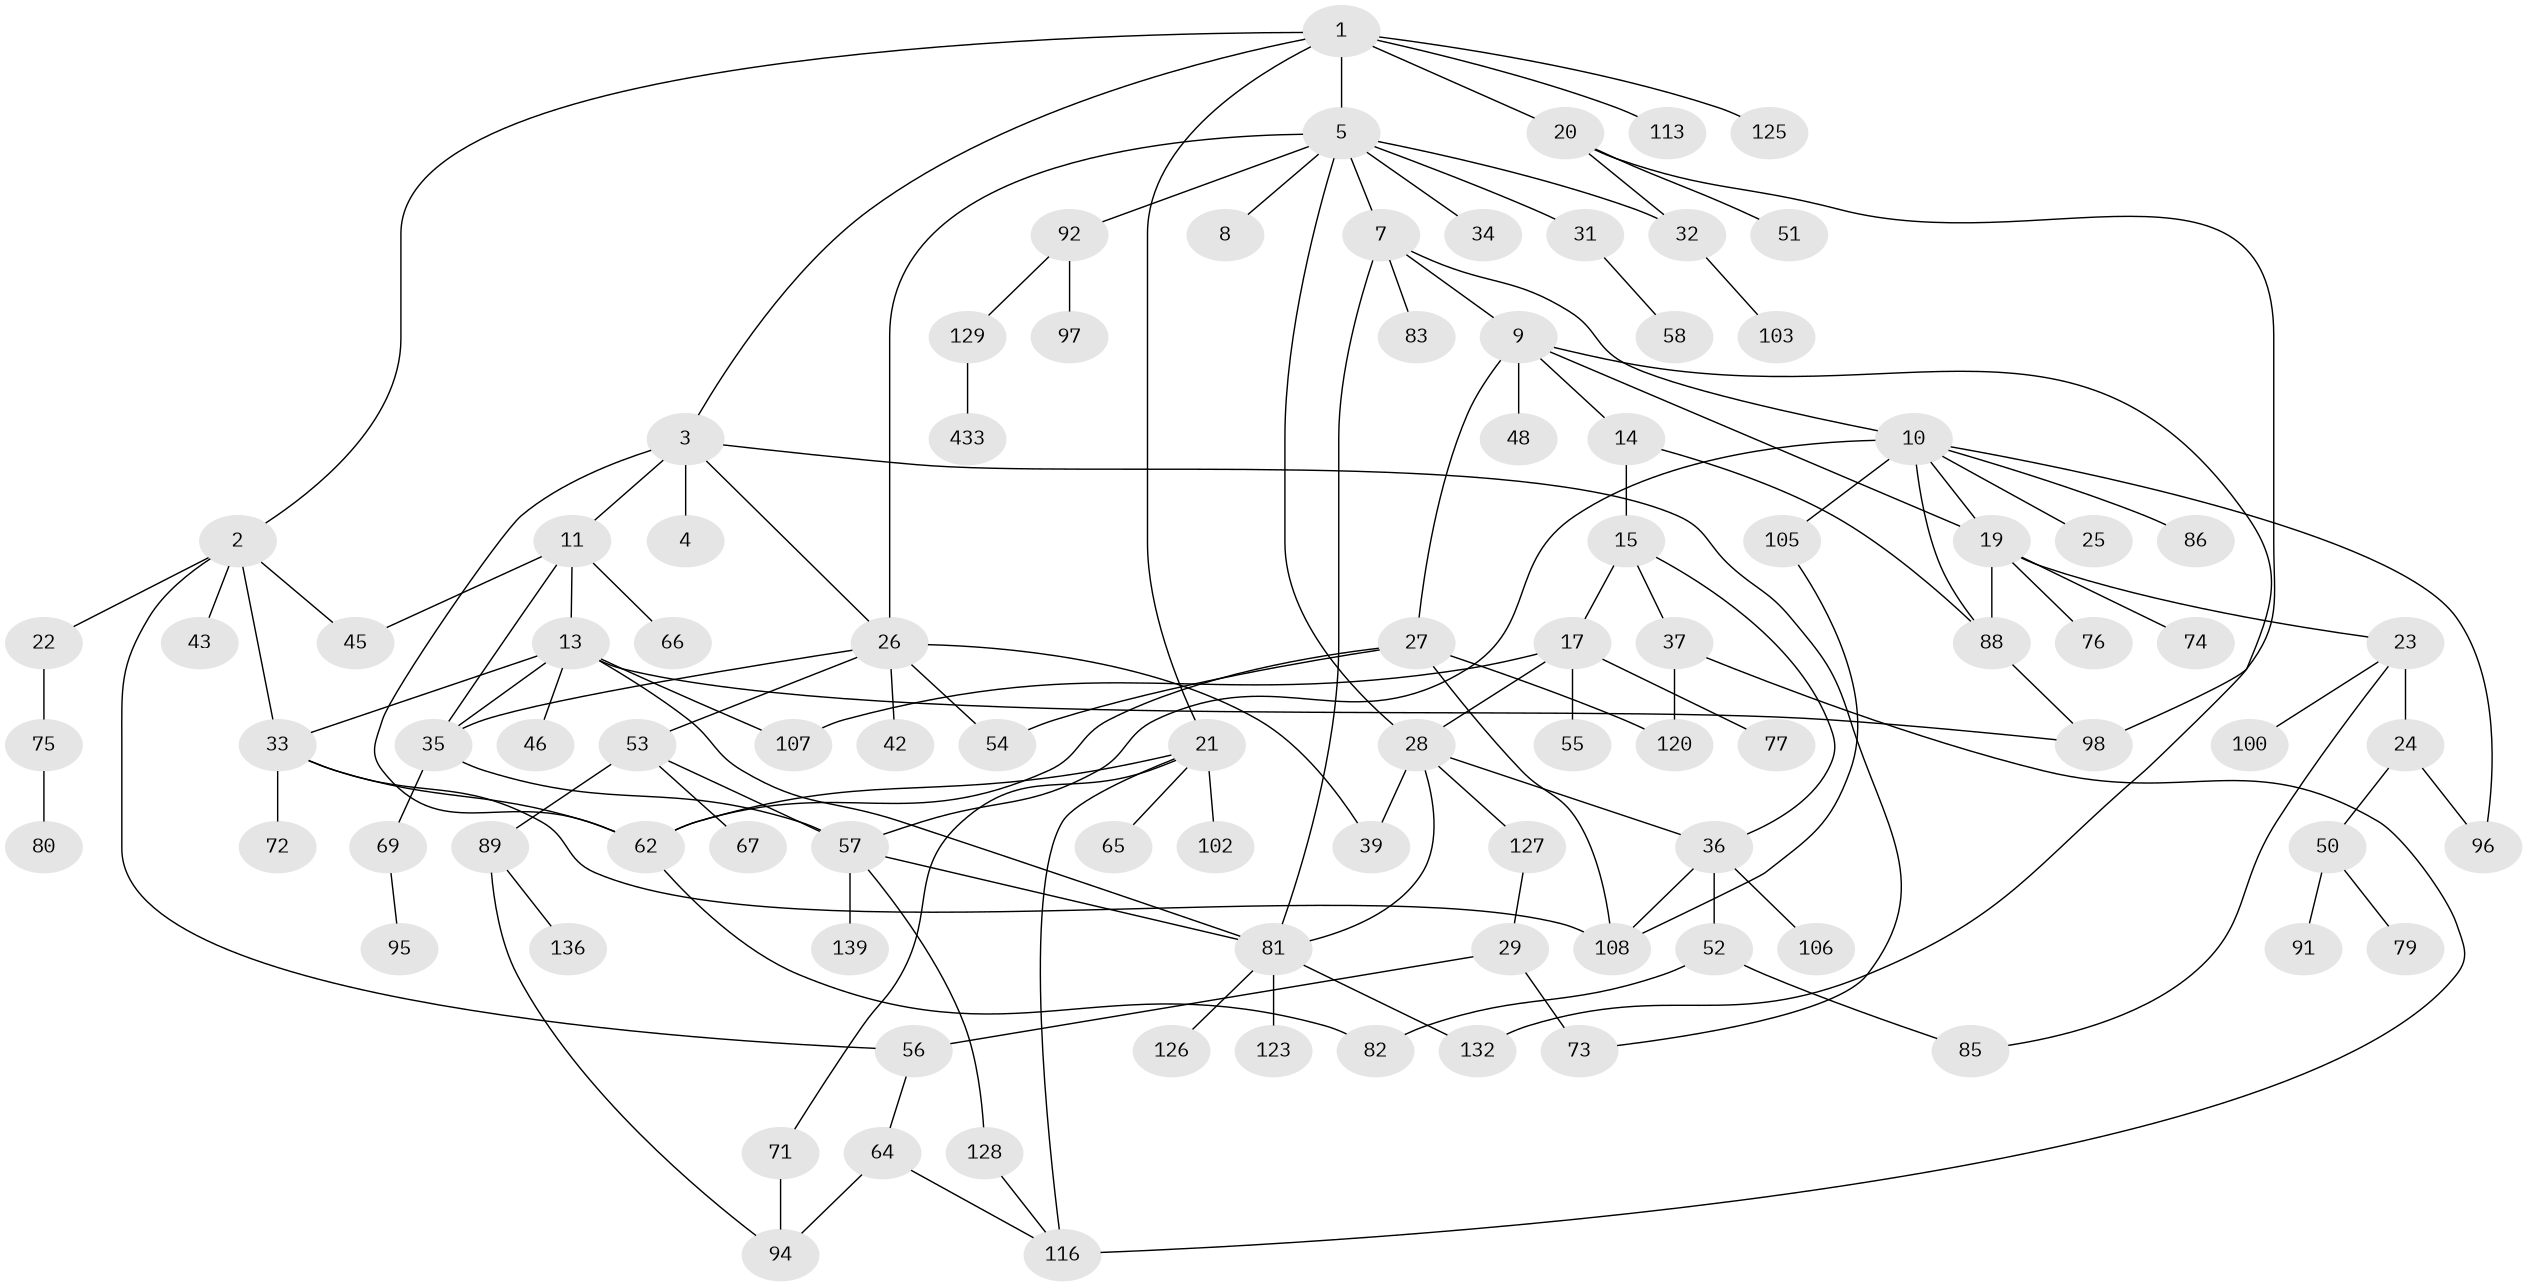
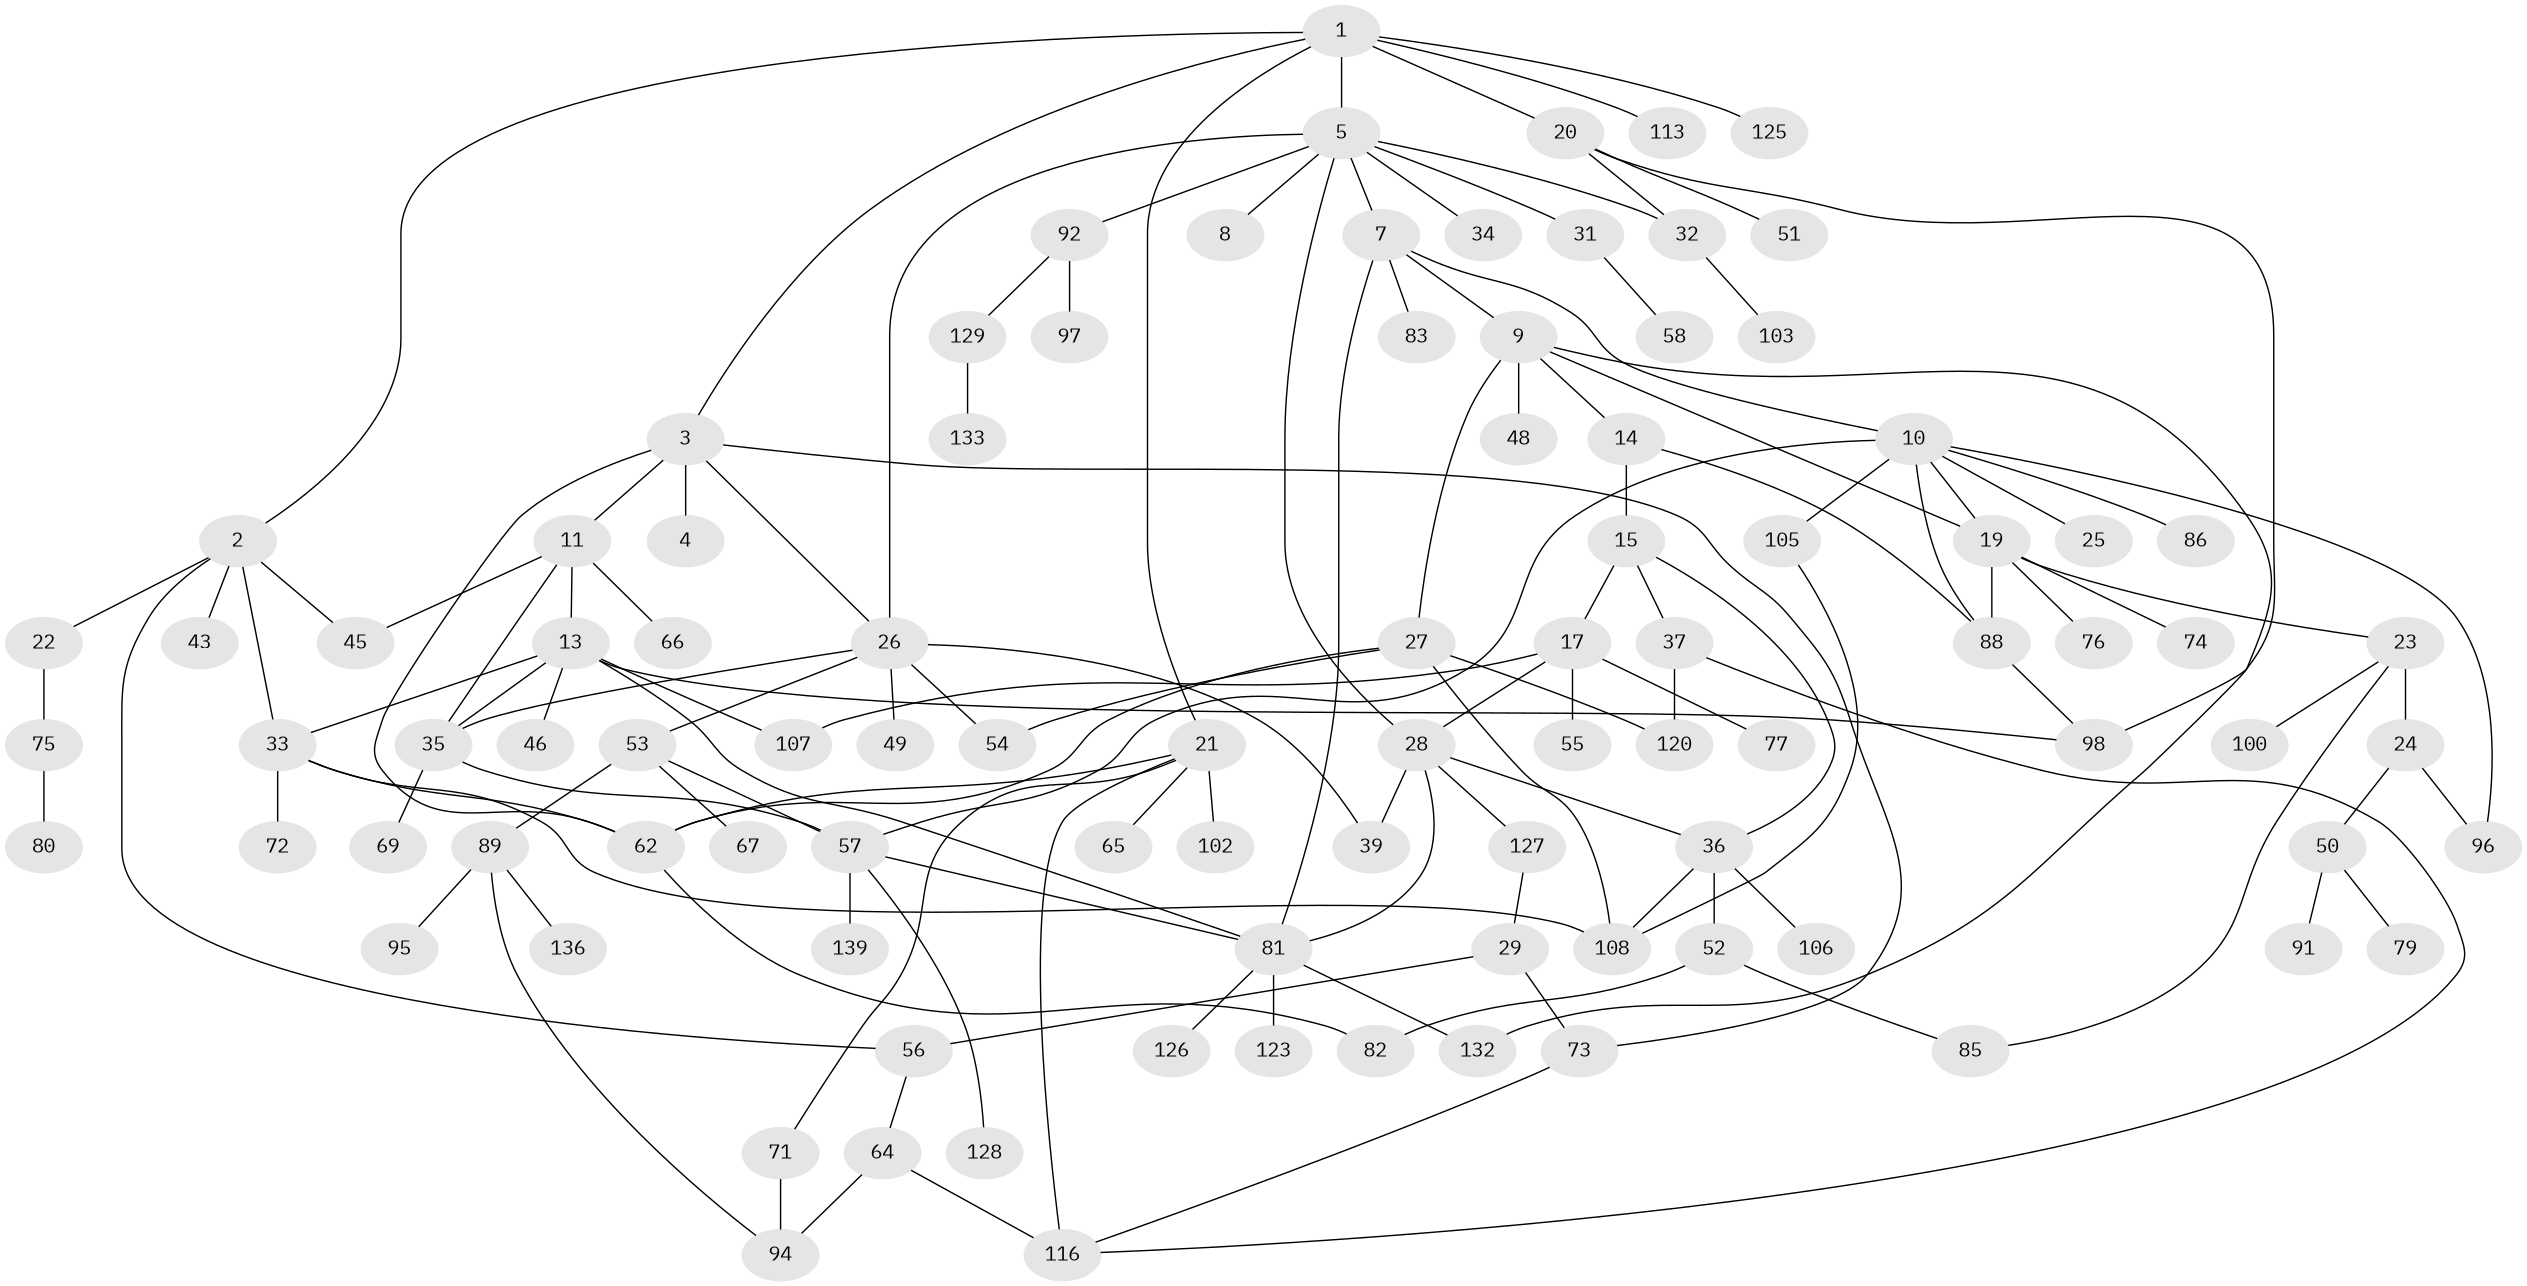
  graph {
    fontname="IBM Plex Mono"
    node [color=gray90 fontname="IBM Plex Mono" style=filled]
    edge [fontname="IBM Plex Mono"]
    1 [super="+112"]
    2 [super="+18"]
    3 [super="+30"]
    5 [super="+6"]
    20 [super="+117"]
    21 [super="+61"]
    113
    125
    22
    33 [super="+44"]
    43
    45
    56 [super="+118"]
    4
    11 [super="+16"]
    26
    62 [super="+115"]
    73 [super="+90"]
    7 [super="+40"]
    8
    28 [super="+84"]
    31 [super="+93"]
    32
    34
    92
    98 [super="+131"]
    51
    65
    71 [super="+135"]
    102 [super="+111"]
    116
    75 [super="+114"]
    108 [super="+134"]
    72
    64 [super="+138"]
    13 [super="+140"]
    35 [super="+78"]
    66
    39 [super="+41"]
-   42
+   42 [label=49]
    53 [super="+60"]
    54
    82 [super="+87"]
    9 [super="+12"]
    10
    81 [super="+104"]
    83
    36 [super="+63"]
    127
    58
    103 [super="+119"]
    97
    129
    14 [super="+59"]
    19 [super="+38"]
    27 [super="+122"]
    48
    132
    25 [super="+137"]
    57 [super="+70"]
    86
    88 [super="+110"]
    96
    105 [super="+109"]
    123
    126
    15 [super="+68"]
    23
    74
    76 [super="+101"]
    120
    128
    139
    46
    107 [super="+124"]
    69
    17 [super="+99"]
    37 [super="+49"]
    55
    77
    52 [super="+121"]
    106
    24 [super="+47"]
    85
    100
    94 [super="+130"]
    80
    50
    79
    91
    67
    89
    29
    95
    136
-   133 [label=433]
+   133
    1 -- 2
    1 -- 3
    1 -- 5
    1 -- 20
    1 -- 21
    1 -- 113
    1 -- 125
    2 -- 22
    2 -- 33
    2 -- 43
    2 -- 45
    2 -- 56
    3 -- 4
    3 -- 11 [weight=2]
    3 -- 26
    3 -- 62
    3 -- 73
    5 -- 26
    5 -- 7
    5 -- 8
    5 -- 28
    5 -- 31
    5 -- 32
    5 -- 34
    5 -- 92
    20 -- 32
    20 -- 98
    20 -- 51
    21 -- 62
    21 -- 65
    21 -- 71
    21 -- 102
    21 -- 116
    22 -- 75
    33 -- 62
    33 -- 108
    33 -- 72
    56 -- 64
    11 -- 45
    11 -- 13
    11 -- 35
    11 -- 66
    26 -- 35
    26 -- 39
    26 -- 42
    26 -- 53
    26 -- 54
    62 -- 82
-   128 -- 116
+   73 -- 116
    7 -- 9
    7 -- 10
    7 -- 81
    7 -- 83
    28 -- 39
    28 -- 81
    28 -- 36
    28 -- 127
    31 -- 58
    32 -- 103
    92 -- 97
    92 -- 129
    71 -- 94
    75 -- 80
    64 -- 116
    64 -- 94
    13 -- 33
    13 -- 98
    13 -- 35
    13 -- 81
    13 -- 46
    13 -- 107
    35 -- 57
    35 -- 69
    53 -- 57
    53 -- 67
    53 -- 89
    9 -- 14
    9 -- 19
    9 -- 27
    9 -- 48
    9 -- 132
    10 -- 19
    10 -- 25
    10 -- 57 [weight=2]
    10 -- 86
    10 -- 88
    10 -- 96
    10 -- 105
    81 -- 132
    81 -- 123
    81 -- 126
    36 -- 108
    36 -- 52
    36 -- 106
    127 -- 29
    129 -- 133
    14 -- 88
    14 -- 15
    19 -- 88
    19 -- 23
    19 -- 74
    19 -- 76
    27 -- 62
    27 -- 108
    27 -- 54
    27 -- 120
    57 -- 81
    57 -- 128
    57 -- 139
    88 -- 98
    105 -- 108
    15 -- 36
    15 -- 17
    15 -- 37
    23 -- 24
    23 -- 85
    23 -- 100
-   69 -- 95
+   89 -- 95
    17 -- 28
    17 -- 107
    17 -- 55
    17 -- 77
    37 -- 116
    37 -- 120
    52 -- 82
    52 -- 85
    24 -- 96
    24 -- 50
    50 -- 79
    50 -- 91
    89 -- 94
    89 -- 136
    29 -- 56
    29 -- 73
  }
